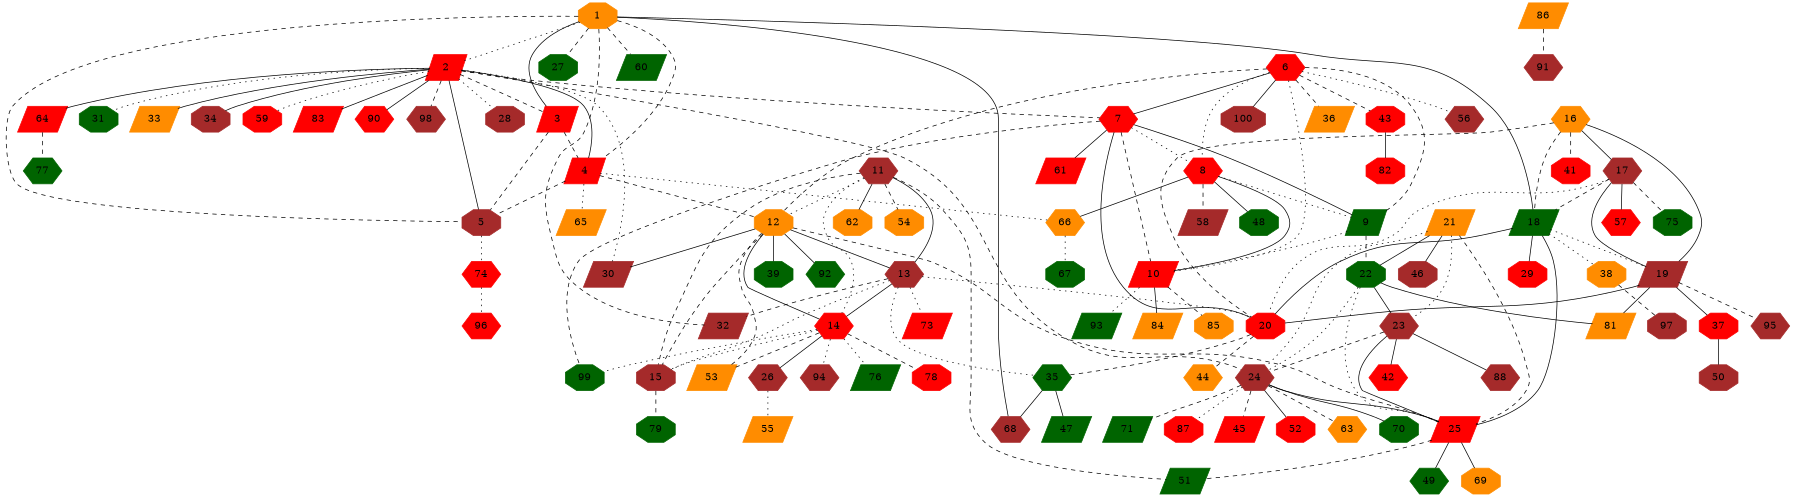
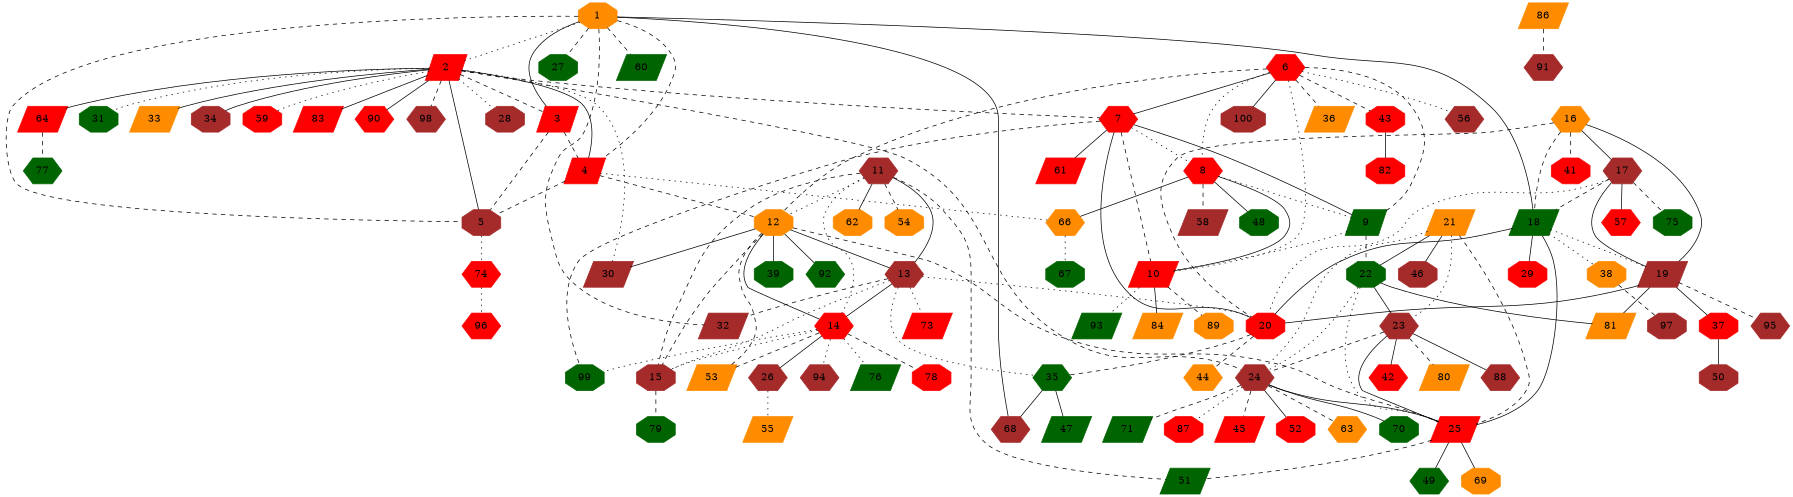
  graph {
    node [color=red shape=octagon style=filled]
    edge [style=solid]
    1 [color=darkorange]
    2 [shape=parallelogram]
    3 [shape=parallelogram]
    4 [shape=parallelogram]
    5 [color=brown]
    18 [color=darkgreen shape=parallelogram]
    27 [color=darkgreen]
    32 [color=brown shape=parallelogram]
    60 [color=darkgreen shape=parallelogram]
    68 [color=brown shape=hexagon]
    7 [shape=hexagon]
    24 [color=brown shape=hexagon]
    28 [color=brown]
    30 [color=brown shape=parallelogram]
    31 [color=darkgreen]
    33 [color=darkorange shape=parallelogram]
    34 [color=brown]
    59
    64 [shape=parallelogram]
    83 [shape=parallelogram]
    90 [shape=hexagon]
    98 [color=brown shape=hexagon]
    12 [color=darkorange]
-   65 [color=darkorange shape=parallelogram]
    66 [color=darkorange shape=hexagon]
    74 [shape=hexagon]
    20
    25 [shape=parallelogram]
    19 [color=brown shape=parallelogram]
    29
    38 [color=darkorange]
    8 [shape=hexagon]
    9 [color=darkgreen shape=parallelogram]
    10 [shape=parallelogram]
    61 [shape=parallelogram]
    99 [color=darkgreen]
    45 [shape=parallelogram]
    52
    63 [color=darkorange shape=hexagon]
    70 [color=darkgreen]
    71 [color=darkgreen shape=parallelogram]
    87
    77 [color=darkgreen shape=hexagon]
    13 [color=brown shape=hexagon]
    14 [shape=hexagon]
    15 [color=brown]
    39 [color=darkgreen]
    92 [color=darkgreen shape=hexagon]
    53 [color=darkorange shape=parallelogram]
    67 [color=darkgreen]
    96 [shape=hexagon]
    6 [shape=hexagon]
    36 [color=darkorange shape=parallelogram]
    43
    56 [color=brown shape=hexagon]
    100 [color=brown]
    48 [color=darkgreen]
    58 [color=brown shape=parallelogram]
    22 [color=darkgreen]
    84 [color=darkorange shape=parallelogram]
-   85 [color=darkorange]
+   85 [color=darkorange label=89]
    93 [color=darkgreen shape=parallelogram]
    82
    35 [color=darkgreen shape=hexagon]
    44 [color=darkorange shape=hexagon]
    81 [color=darkorange shape=parallelogram]
    23 [color=brown shape=hexagon]
    11 [color=brown shape=hexagon]
    51 [color=darkgreen shape=parallelogram]
    54 [color=darkorange]
    62 [color=darkorange]
    73 [shape=parallelogram]
    26 [color=brown shape=hexagon]
    76 [color=darkgreen shape=parallelogram]
    78
    94 [color=brown shape=hexagon]
    79 [color=darkgreen]
    49 [color=darkgreen shape=hexagon]
    69 [color=darkorange]
    86 [color=darkorange shape=parallelogram]
    91 [color=brown shape=hexagon]
    47 [color=darkgreen shape=parallelogram]
    55 [color=darkorange shape=parallelogram]
    16 [color=darkorange shape=hexagon]
    17 [color=brown shape=hexagon]
    41
    57 [shape=hexagon]
    75 [color=darkgreen]
    37
    95 [color=brown shape=hexagon]
    97 [color=brown]
    50 [color=brown]
    21 [color=darkorange shape=parallelogram]
    46 [color=brown]
    42 [shape=hexagon]
+   80 [color=darkorange shape=parallelogram]
    88 [color=brown shape=hexagon]
    1 -- 2 [style=dotted]
    1 -- 3
    1 -- 4 [style=dashed]
    1 -- 5 [style=dashed]
    1 -- 18
    1 -- 27 [style=dashed]
    1 -- 32 [style=dashed]
    1 -- 60 [style=dashed]
    1 -- 68
    2 -- 3 [style=dashed]
    2 -- 4
    2 -- 5
    2 -- 7 [style=dashed]
    2 -- 24 [style=dashed]
    2 -- 28 [style=dotted]
    2 -- 30 [style=dotted]
    2 -- 31 [style=dotted]
    2 -- 33
    2 -- 34
    2 -- 59 [style=dotted]
    2 -- 64
    2 -- 83
    2 -- 90
    2 -- 98 [style=dashed]
    3 -- 4 [style=dashed]
    3 -- 5 [style=dashed]
    4 -- 5 [style=dashed]
    4 -- 12 [style=dashed]
-   4 -- 65 [style=dotted]
    4 -- 66 [style=dotted]
    5 -- 74 [style=dotted]
    18 -- 20
    18 -- 25
    18 -- 19 [style=dotted]
    18 -- 29
    18 -- 38 [style=dotted]
    7 -- 20
    7 -- 8 [style=dotted]
    7 -- 9
    7 -- 10 [style=dashed]
    7 -- 61
    7 -- 99 [style=dashed]
    24 -- 25
    24 -- 45 [style=dashed]
    24 -- 52
    24 -- 63 [style=dashed]
    24 -- 70
    24 -- 71 [style=dashed]
    24 -- 87 [style=dotted]
    64 -- 77 [style=dashed]
    12 -- 30
    12 -- 25 [style=dashed]
    12 -- 13
    12 -- 14
    12 -- 15 [style=dashed]
    12 -- 39
    12 -- 92
    12 -- 53 [style=dashed]
    66 -- 67 [style=dotted]
    74 -- 96 [style=dotted]
    20 -- 35 [style=dashed]
    20 -- 44 [style=dashed]
    25 -- 51 [style=dashed]
    25 -- 49
    25 -- 69
    19 -- 20
    19 -- 81
    19 -- 37
    19 -- 95 [style=dashed]
    38 -- 97 [style=dashed]
    8 -- 66
    8 -- 9 [style=dotted]
    8 -- 10
    8 -- 48
    8 -- 58 [style=dashed]
    9 -- 10 [style=dotted]
    9 -- 22 [style=dashed]
    10 -- 84
    10 -- 85 [style=dashed]
    10 -- 93 [style=dotted]
    13 -- 32 [style=dashed]
    13 -- 20 [style=dotted]
    13 -- 14
    13 -- 15 [style=dotted]
    13 -- 35 [style=dotted]
    13 -- 73 [style=dotted]
    14 -- 99 [style=dotted]
    14 -- 15 [style=dotted]
    14 -- 53 [style=dashed]
    14 -- 26
    14 -- 76 [style=dotted]
    14 -- 78 [style=dashed]
    14 -- 94 [style=dotted]
    15 -- 79 [style=dashed]
    6 -- 7
    6 -- 12 [style=dashed]
    6 -- 8 [style=dotted]
    6 -- 9 [style=dashed]
    6 -- 10 [style=dotted]
    6 -- 36 [style=dashed]
    6 -- 43 [style=dashed]
    6 -- 56 [style=dotted]
    6 -- 100
    43 -- 82
    22 -- 24 [style=dotted]
    22 -- 25 [style=dotted]
    22 -- 81
    22 -- 23
    35 -- 68
    35 -- 47
    23 -- 24 [style=dashed]
    23 -- 25
    23 -- 42
+   23 -- 80 [style=dashed]
    23 -- 88
    11 -- 12 [style=dotted]
    11 -- 13
    11 -- 14 [style=dotted]
    11 -- 15 [style=dashed]
    11 -- 51 [style=dashed]
    11 -- 54 [style=dashed]
    11 -- 62
    26 -- 55 [style=dotted]
    86 -- 91 [style=dashed]
    16 -- 18 [style=dashed]
    16 -- 20 [style=dashed]
    16 -- 19
    16 -- 17
    16 -- 41 [style=dashed]
    17 -- 18 [style=dashed]
    17 -- 20 [style=dotted]
    17 -- 19
    17 -- 57
    17 -- 75 [style=dashed]
    37 -- 50
    21 -- 24 [style=dotted]
    21 -- 25 [style=dashed]
    21 -- 22
    21 -- 23 [style=dotted]
    21 -- 46
  }
